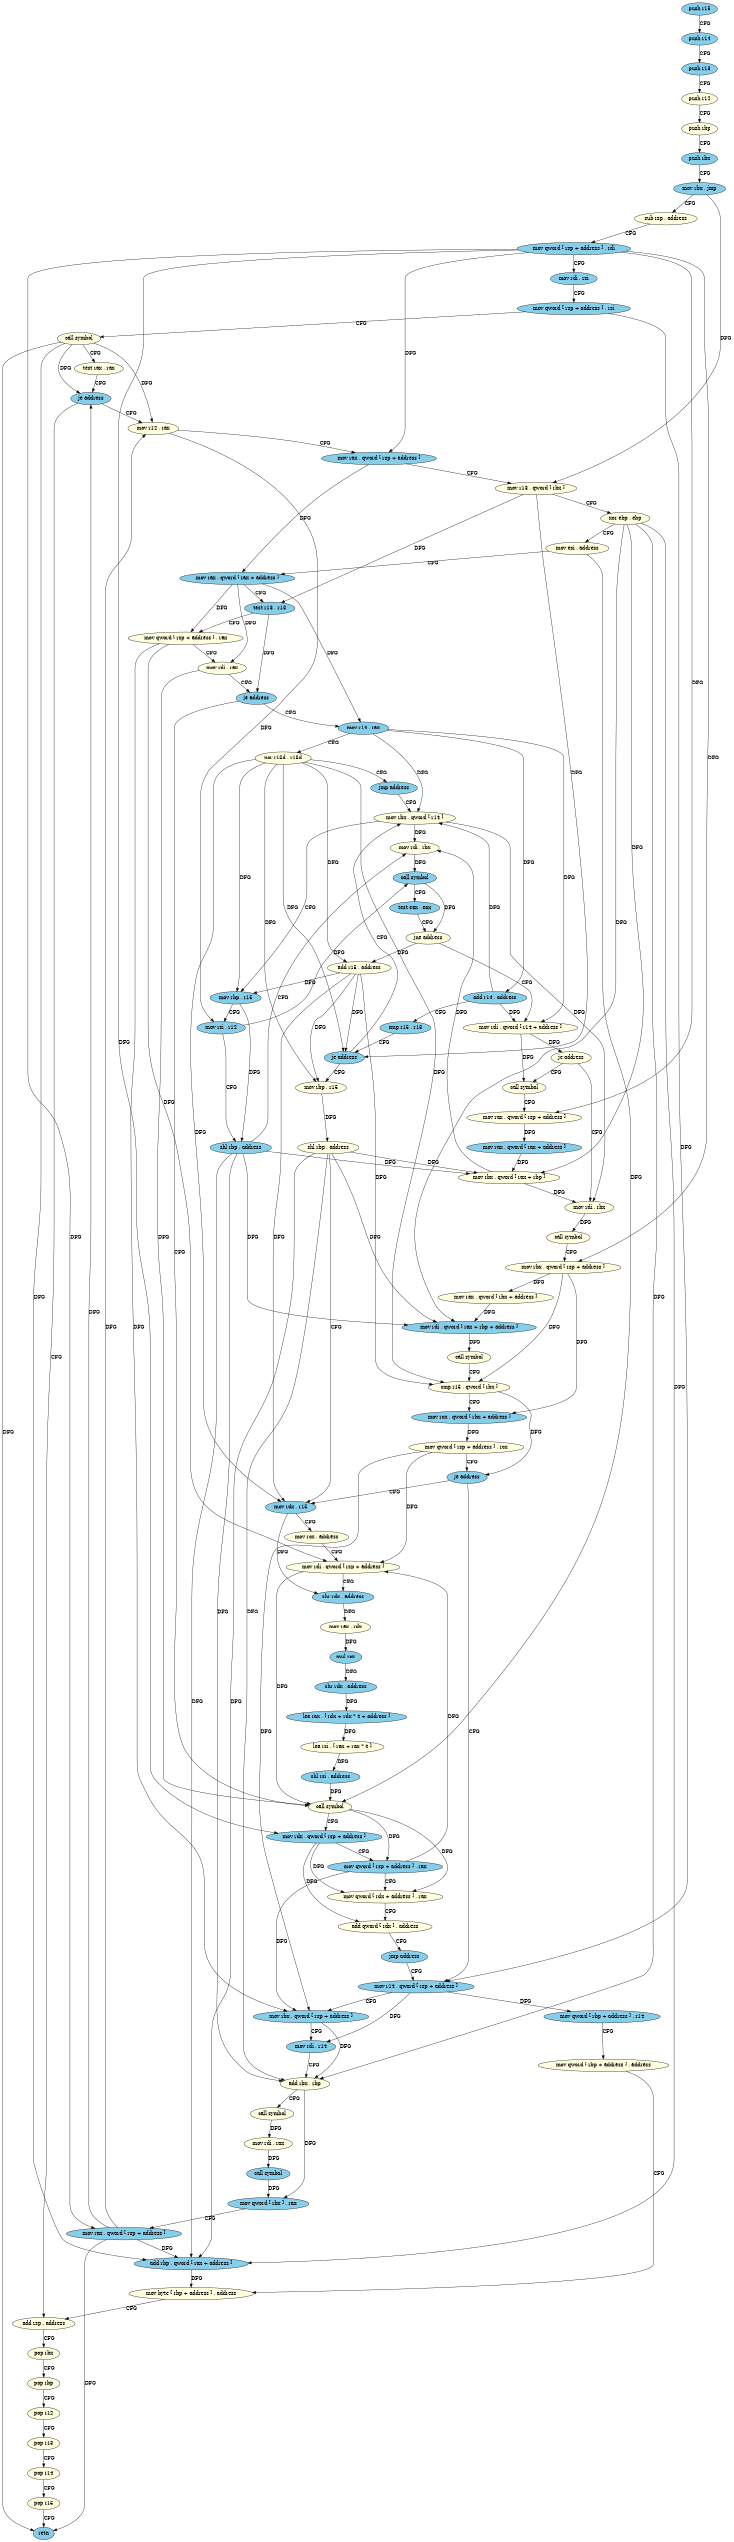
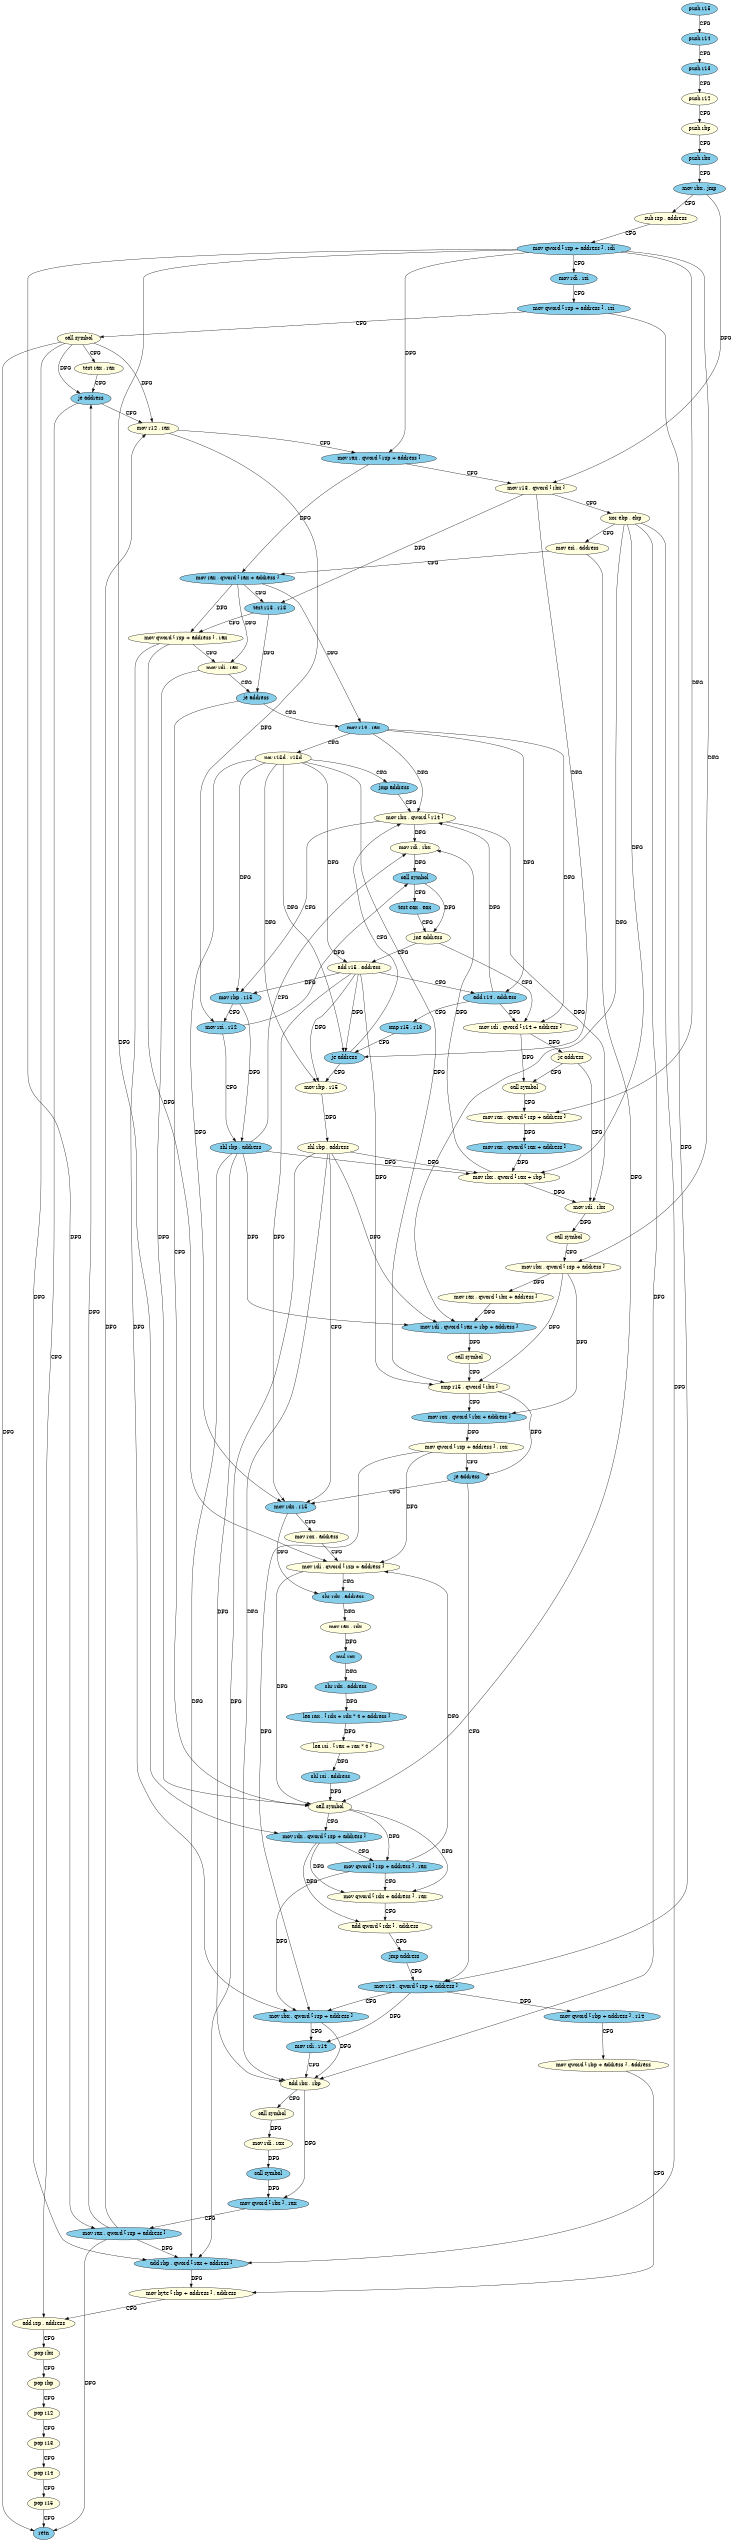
  digraph {
    node [fillcolor=lightyellow style=filled]
    n1 [fillcolor=skyblue label="push r15"]
    n2 [fillcolor=skyblue label="push r14"]
    n3 [fillcolor=skyblue label="push r13"]
    n4 [label="push r12"]
    n5 [label="push rbp"]
    n6 [fillcolor=skyblue label="push rbx"]
    n7 [fillcolor=skyblue label="mov rbx , jmp"]
    n8 [label="sub rsp , address"]
    n9 [label="mov r13 , qword [ rbx ]"]
    n10 [fillcolor=skyblue label="mov qword [ rsp + address ] , rdi"]
    n11 [label="xor ebp , ebp"]
    n12 [fillcolor=skyblue label="test r13 , r13"]
    n13 [fillcolor=skyblue label="je address"]
    n14 [fillcolor=skyblue label="mov rdi , rsi"]
    n15 [fillcolor=skyblue label="mov rax , qword [ rsp + address ]"]
    n16 [fillcolor=skyblue label="mov rdx , qword [ rsp + address ]"]
    n17 [fillcolor=skyblue label="mov rax , qword [ rsp + address ]"]
    n18 [label="mov rbx , qword [ rsp + address ]"]
    n19 [label="mov rax , qword [ rsp + address ]"]
    n20 [fillcolor=skyblue label="mov qword [ rsp + address ] , rsi"]
    n21 [fillcolor=skyblue label="mov rax , qword [ rax + address ]"]
    n22 [fillcolor=skyblue label="mov qword [ rsp + address ] , rax"]
    n23 [label="mov qword [ rdx + address ] , rax"]
    n24 [label="add qword [ rdx ] , address"]
    n25 [fillcolor=skyblue label="je address"]
    n26 [label="mov r12 , rax"]
    n27 [fillcolor=skyblue label=retn]
    n28 [fillcolor=skyblue label="add rbp , qword [ rax + address ]"]
    n29 [label="cmp r15 , qword [ rbx ]"]
    n30 [label="mov rax , qword [ rbx + address ]"]
    n31 [fillcolor=skyblue label="mov rcx , qword [ rbx + address ]"]
    n32 [fillcolor=skyblue label="mov rax , qword [ rax + address ]"]
    n33 [label="call symbol"]
    n34 [fillcolor=skyblue label="mov r14 , qword [ rsp + address ]"]
    n35 [label="test rax , rax"]
    n36 [fillcolor=skyblue label="mov rbx , qword [ rsp + address ]"]
    n37 [fillcolor=skyblue label="mov rdi , r14"]
    n38 [fillcolor=skyblue label="mov qword [ rbp + address ] , r14"]
    n39 [label="add rsp , address"]
    n40 [fillcolor=skyblue label="mov rsi , r12"]
    n41 [label="mov byte [ rbp + address ] , address"]
    n42 [label="pop rbx"]
    n43 [label="pop rbp"]
    n44 [fillcolor=skyblue label="shl rbp , address"]
    n45 [fillcolor=skyblue label="call symbol"]
    n46 [label="pop r12"]
    n47 [label="pop r13"]
    n48 [label="pop r14"]
    n49 [label="pop r15"]
    n50 [label="mov qword [ rsp + address ] , rax"]
    n51 [label="mov rdi , rax"]
    n52 [fillcolor=skyblue label="mov r14 , rax"]
    n53 [label="mov esi , address"]
    n54 [label="add rbx , rbp"]
    n55 [fillcolor=skyblue label="mov rdi , qword [ rax + rbp + address ]"]
    n56 [label="mov rbx , qword [ rax + rbp ]"]
    n57 [fillcolor=skyblue label="je address"]
    n58 [label="mov rbx , qword [ r14 ]"]
    n59 [label="mov rbp , r15"]
    n60 [label="call symbol"]
    n61 [label="call symbol"]
    n62 [fillcolor=skyblue label="mov qword [ rbx ] , rax"]
    n63 [label="call symbol"]
    n64 [label="mov rdi , rbx"]
    n65 [label="mov rdi , rbx"]
    n66 [label="mov rdi , qword [ rsp + address ]"]
    n67 [label="xor r15d , r15d"]
    n68 [label="mov rdi , qword [ r14 + address ]"]
    n69 [fillcolor=skyblue label="add r14 , address"]
    n70 [fillcolor=skyblue label="shr rdx , address"]
    n71 [fillcolor=skyblue label="jmp address"]
    n72 [fillcolor=skyblue label="mov rbp , r15"]
    n73 [label="add r15 , address"]
    n74 [fillcolor=skyblue label="mov rdx , r15"]
    n75 [label="je address"]
    n76 [label="call symbol"]
    n77 [fillcolor=skyblue label="cmp r15 , r13"]
    n78 [fillcolor=skyblue label="jmp address"]
    n79 [label="mov qword [ rbp + address ] , address"]
    n80 [label="shl rbp , address"]
    n81 [label="mov rcx , address"]
    n82 [fillcolor=skyblue label="je address"]
    n83 [label="call symbol"]
    n84 [label="mov rdi , rax"]
    n85 [fillcolor=skyblue label="call symbol"]
    n86 [fillcolor=skyblue label="test eax , eax"]
    n87 [label="jne address"]
    n88 [label="mov rax , rdx"]
    n89 [label="mov qword [ rsp + address ] , rcx"]
    n90 [fillcolor=skyblue label="mul rcx"]
    n91 [fillcolor=skyblue label="shr rdx , address"]
    n92 [fillcolor=skyblue label="lea rax , [ rdx + rdx * 4 + address ]"]
    n93 [label="lea rsi , [ rax + rax * 4 ]"]
    n94 [fillcolor=skyblue label="shl rsi , address"]
    n1 -> n2 [label=CFG]
    n2 -> n3 [label=CFG]
    n3 -> n4 [label=CFG]
    n4 -> n5 [label=CFG]
    n5 -> n6 [label=CFG]
    n6 -> n7 [label=CFG]
    n7 -> n8 [label=CFG]
    n7 -> n9 [label=DFG]
    n8 -> n10 [label=CFG]
    n9 -> n11 [label=CFG]
    n9 -> n12 [label=DFG]
    n9 -> n13 [label=DFG]
    n10 -> n14 [label=CFG]
    n10 -> n15 [label=DFG]
    n10 -> n16 [label=DFG]
    n10 -> n17 [label=DFG]
    n10 -> n18 [label=DFG]
    n10 -> n19 [label=DFG]
    n11 -> n28 [label=DFG]
    n11 -> n53 [label=CFG]
    n11 -> n54 [label=DFG]
    n11 -> n55 [label=DFG]
    n11 -> n56 [label=DFG]
    n12 -> n50 [label=CFG]
    n12 -> n57 [label=DFG]
    n13 -> n58 [label=CFG]
    n13 -> n59 [label=CFG]
    n14 -> n20 [label=CFG]
    n15 -> n9 [label=CFG]
    n15 -> n21 [label=DFG]
    n16 -> n22 [label=CFG]
    n16 -> n23 [label=DFG]
    n16 -> n24 [label=DFG]
    n17 -> n25 [label=DFG]
    n17 -> n26 [label=DFG]
    n17 -> n27 [label=DFG]
    n17 -> n28 [label=DFG]
    n18 -> n29 [label=DFG]
    n18 -> n30 [label=DFG]
    n18 -> n31 [label=DFG]
    n19 -> n32 [label=DFG]
    n20 -> n33 [label=CFG]
    n20 -> n34 [label=DFG]
    n21 -> n12 [label=CFG]
    n21 -> n50 [label=DFG]
    n21 -> n51 [label=DFG]
    n21 -> n52 [label=DFG]
    n22 -> n23 [label=CFG]
    n22 -> n36 [label=DFG]
    n22 -> n66 [label=DFG]
    n23 -> n24 [label=CFG]
    n24 -> n78 [label=CFG]
    n25 -> n26 [label=CFG]
    n25 -> n39 [label=CFG]
    n26 -> n15 [label=CFG]
    n26 -> n40 [label=DFG]
    n28 -> n41 [label=DFG]
    n29 -> n31 [label=CFG]
    n29 -> n82 [label=DFG]
    n30 -> n55 [label=DFG]
    n31 -> n89 [label=DFG]
    n32 -> n56 [label=DFG]
    n33 -> n25 [label=DFG]
    n33 -> n26 [label=DFG]
    n33 -> n27 [label=DFG]
    n33 -> n28 [label=DFG]
    n33 -> n35 [label=CFG]
    n34 -> n36 [label=CFG]
    n34 -> n37 [label=DFG]
    n34 -> n38 [label=DFG]
    n35 -> n25 [label=CFG]
    n36 -> n37 [label=CFG]
    n36 -> n54 [label=DFG]
    n37 -> n54 [label=CFG]
    n38 -> n79 [label=CFG]
    n39 -> n42 [label=CFG]
    n40 -> n44 [label=CFG]
    n40 -> n45 [label=DFG]
    n41 -> n39 [label=CFG]
    n42 -> n43 [label=CFG]
    n43 -> n46 [label=CFG]
    n44 -> n28 [label=DFG]
    n44 -> n54 [label=DFG]
    n44 -> n55 [label=DFG]
    n44 -> n56 [label=DFG]
    n44 -> n64 [label=CFG]
    n45 -> n86 [label=CFG]
    n45 -> n87 [label=DFG]
    n46 -> n47 [label=CFG]
    n47 -> n48 [label=CFG]
    n48 -> n49 [label=CFG]
    n49 -> n27 [label=CFG]
    n50 -> n36 [label=DFG]
    n50 -> n51 [label=CFG]
    n50 -> n66 [label=DFG]
    n51 -> n57 [label=CFG]
    n51 -> n60 [label=DFG]
    n52 -> n58 [label=DFG]
    n52 -> n67 [label=CFG]
    n52 -> n68 [label=DFG]
    n52 -> n69 [label=DFG]
    n53 -> n21 [label=CFG]
    n53 -> n60 [label=DFG]
    n54 -> n61 [label=CFG]
    n54 -> n62 [label=DFG]
    n55 -> n63 [label=DFG]
    n56 -> n64 [label=DFG]
    n56 -> n65 [label=DFG]
    n57 -> n52 [label=CFG]
    n57 -> n60 [label=CFG]
    n58 -> n64 [label=DFG]
    n58 -> n65 [label=DFG]
    n58 -> n72 [label=CFG]
    n59 -> n80 [label=DFG]
    n60 -> n16 [label=CFG]
    n60 -> n22 [label=DFG]
    n60 -> n23 [label=DFG]
    n61 -> n84 [label=DFG]
    n62 -> n17 [label=CFG]
    n63 -> n29 [label=CFG]
    n64 -> n45 [label=DFG]
    n65 -> n83 [label=DFG]
    n66 -> n60 [label=DFG]
    n66 -> n70 [label=CFG]
    n67 -> n13 [label=DFG]
    n67 -> n29 [label=DFG]
    n67 -> n59 [label=DFG]
    n67 -> n71 [label=CFG]
    n67 -> n72 [label=DFG]
    n67 -> n73 [label=DFG]
    n67 -> n74 [label=DFG]
    n68 -> n75 [label=DFG]
    n68 -> n76 [label=DFG]
    n69 -> n58 [label=DFG]
    n69 -> n68 [label=DFG]
    n69 -> n77 [label=CFG]
    n70 -> n88 [label=DFG]
    n71 -> n58 [label=CFG]
    n72 -> n40 [label=CFG]
    n72 -> n44 [label=DFG]
    n73 -> n13 [label=DFG]
    n73 -> n29 [label=DFG]
    n73 -> n59 [label=DFG]
+   n73 -> n69 [label=CFG]
    n73 -> n72 [label=DFG]
    n73 -> n74 [label=DFG]
    n74 -> n70 [label=DFG]
    n74 -> n81 [label=CFG]
    n75 -> n65 [label=CFG]
    n75 -> n76 [label=CFG]
    n76 -> n19 [label=CFG]
    n77 -> n13 [label=CFG]
    n78 -> n34 [label=CFG]
    n79 -> n41 [label=CFG]
    n80 -> n28 [label=DFG]
    n80 -> n54 [label=DFG]
    n80 -> n55 [label=DFG]
    n80 -> n56 [label=DFG]
    n80 -> n74 [label=CFG]
    n81 -> n66 [label=CFG]
    n82 -> n34 [label=CFG]
    n82 -> n74 [label=CFG]
    n83 -> n18 [label=CFG]
    n84 -> n85 [label=DFG]
    n85 -> n62 [label=DFG]
    n86 -> n87 [label=CFG]
    n87 -> n68 [label=CFG]
-   n87 -> n73 [label=DFG]
+   n87 -> n73 [label=CFG]
    n88 -> n90 [label=DFG]
    n89 -> n36 [label=DFG]
    n89 -> n66 [label=DFG]
    n89 -> n82 [label=CFG]
    n90 -> n91 [label=DFG]
    n91 -> n92 [label=DFG]
    n92 -> n93 [label=DFG]
    n93 -> n94 [label=DFG]
    n94 -> n60 [label=DFG]
  }
